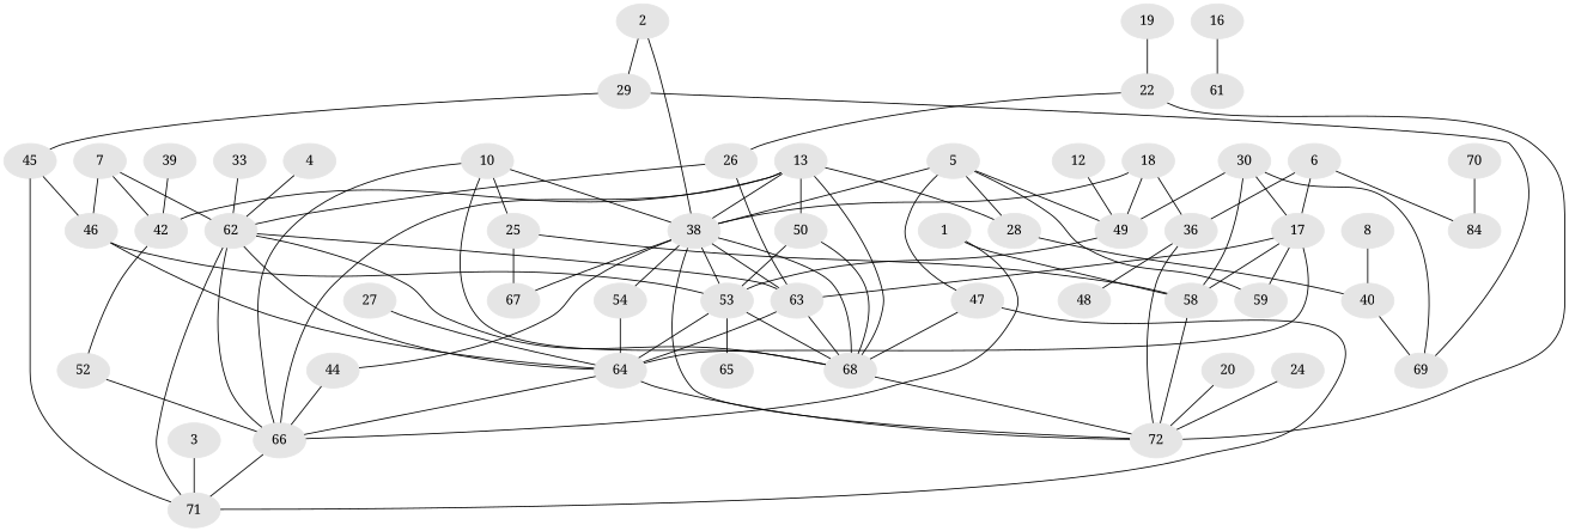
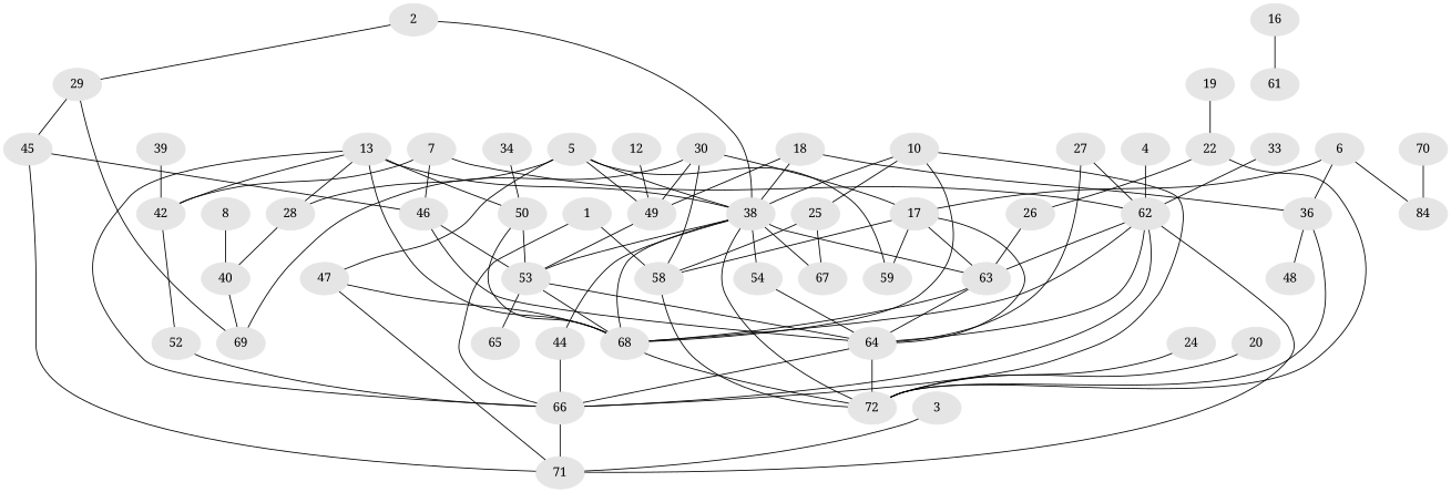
  graph {
    fontname="Noto Serif"
    node [color=gray90 fontname="Noto Serif" style=filled]
    edge [fontname="Noto Serif" weight=1.0]
    1
    58
    66
    72
    71
    2
    29
    38
    45
    69
    68
    67
    63
    44
    53
    54
    3
    4
    62
    64
    5
    28
    47
    49
    59
    40
    6
    36
    n29 [label=17]
    n30 [label=84]
    48
    7
    42
    46
    52
    8
    10
    25
    12
    13
    50
    16
    61
    18
    19
    22
    26
    20
    24
    27
    30
    33
+   34
    65
    39
    70
    1 -- 58
    1 -- 66
    58 -- 72
    66 -- 71
    2 -- 29
    2 -- 38
    29 -- 45
    29 -- 69
    38 -- 72
    38 -- 68
    38 -- 67
    38 -- 63
    38 -- 44
    38 -- 53
    38 -- 54
    45 -- 71
    45 -- 46
    68 -- 72
    63 -- 68
    63 -- 64
    44 -- 66 [weight=2.0]
    53 -- 68
    53 -- 64
    53 -- 65
    54 -- 64
    3 -- 71
    4 -- 62
    62 -- 66
    62 -- 71
    62 -- 68
    62 -- 63 [weight=2.0]
    62 -- 64
    64 -- 66
    64 -- 72
    5 -- 38 [weight=2.0]
    5 -- 28
    5 -- 47
    5 -- 49
    5 -- 59
    28 -- 40
    47 -- 71
    47 -- 68
    49 -- 53
    40 -- 69
    6 -- 36
    6 -- n29
    6 -- n30
    36 -- 72
    36 -- 48
    n29 -- 58
    n29 -- 63
    n29 -- 64
    n29 -- 59
    7 -- 62
    7 -- 42
    7 -- 46
    42 -- 52
    46 -- 53
    46 -- 64
    52 -- 66
    8 -- 40
    10 -- 66
    10 -- 38
    10 -- 68
    10 -- 25
    25 -- 58
    25 -- 67
    12 -- 49
    13 -- 66
    13 -- 38 [weight=2.0]
    13 -- 68
    13 -- 28
    13 -- 42
    13 -- 50
    50 -- 68
    50 -- 53
    16 -- 61 [weight=2.0]
    18 -- 38
    18 -- 49
    18 -- 36
    19 -- 22
    22 -- 72
    22 -- 26
    26 -- 63
    20 -- 72
    24 -- 72
-   26 -- 62
+   27 -- 62
    27 -- 64
    30 -- 58
    30 -- 69
    30 -- 49
    30 -- n29
    33 -- 62
+   34 -- 50
    39 -- 42
    70 -- n30
  }
